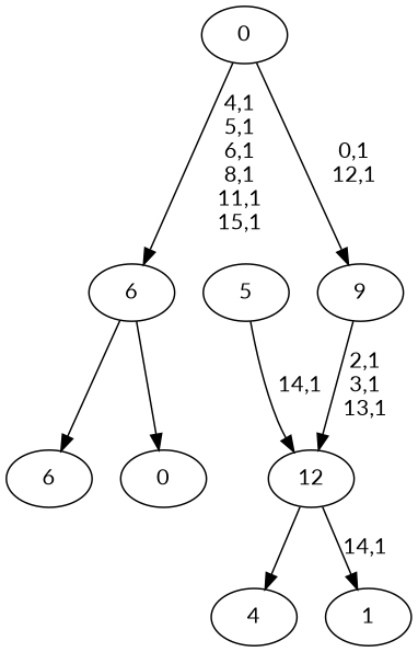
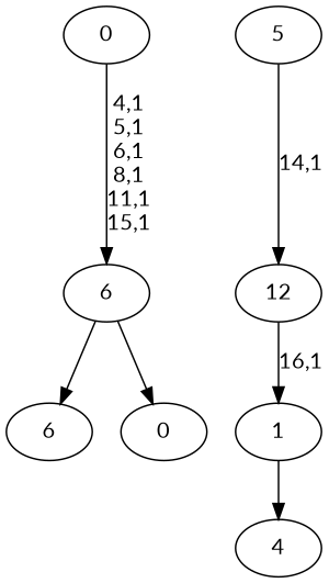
  digraph {
    fontname=Lato
    node [fontname=Lato]
    edge [fontname=Lato]
    n1 [label=6]
    n2 [label=5]
    12
    n4 [label=4]
    n5 [label=1]
-   9
    n7 [label=0]
    6
    0
    n2 -> 12 [label="14,1"]
-   12 -> n4
-   12 -> n5 [label="14,1"]
-   9 -> 12 [label="2,1\n3,1\n13,1"]
+   n5 -> n4
+   12 -> n5 [label="16,1"]
    6 -> n1
    6 -> n7
-   0 -> 9 [label="0,1\n12,1"]
    0 -> 6 [label="4,1\n5,1\n6,1\n8,1\n11,1\n15,1"]
  }
